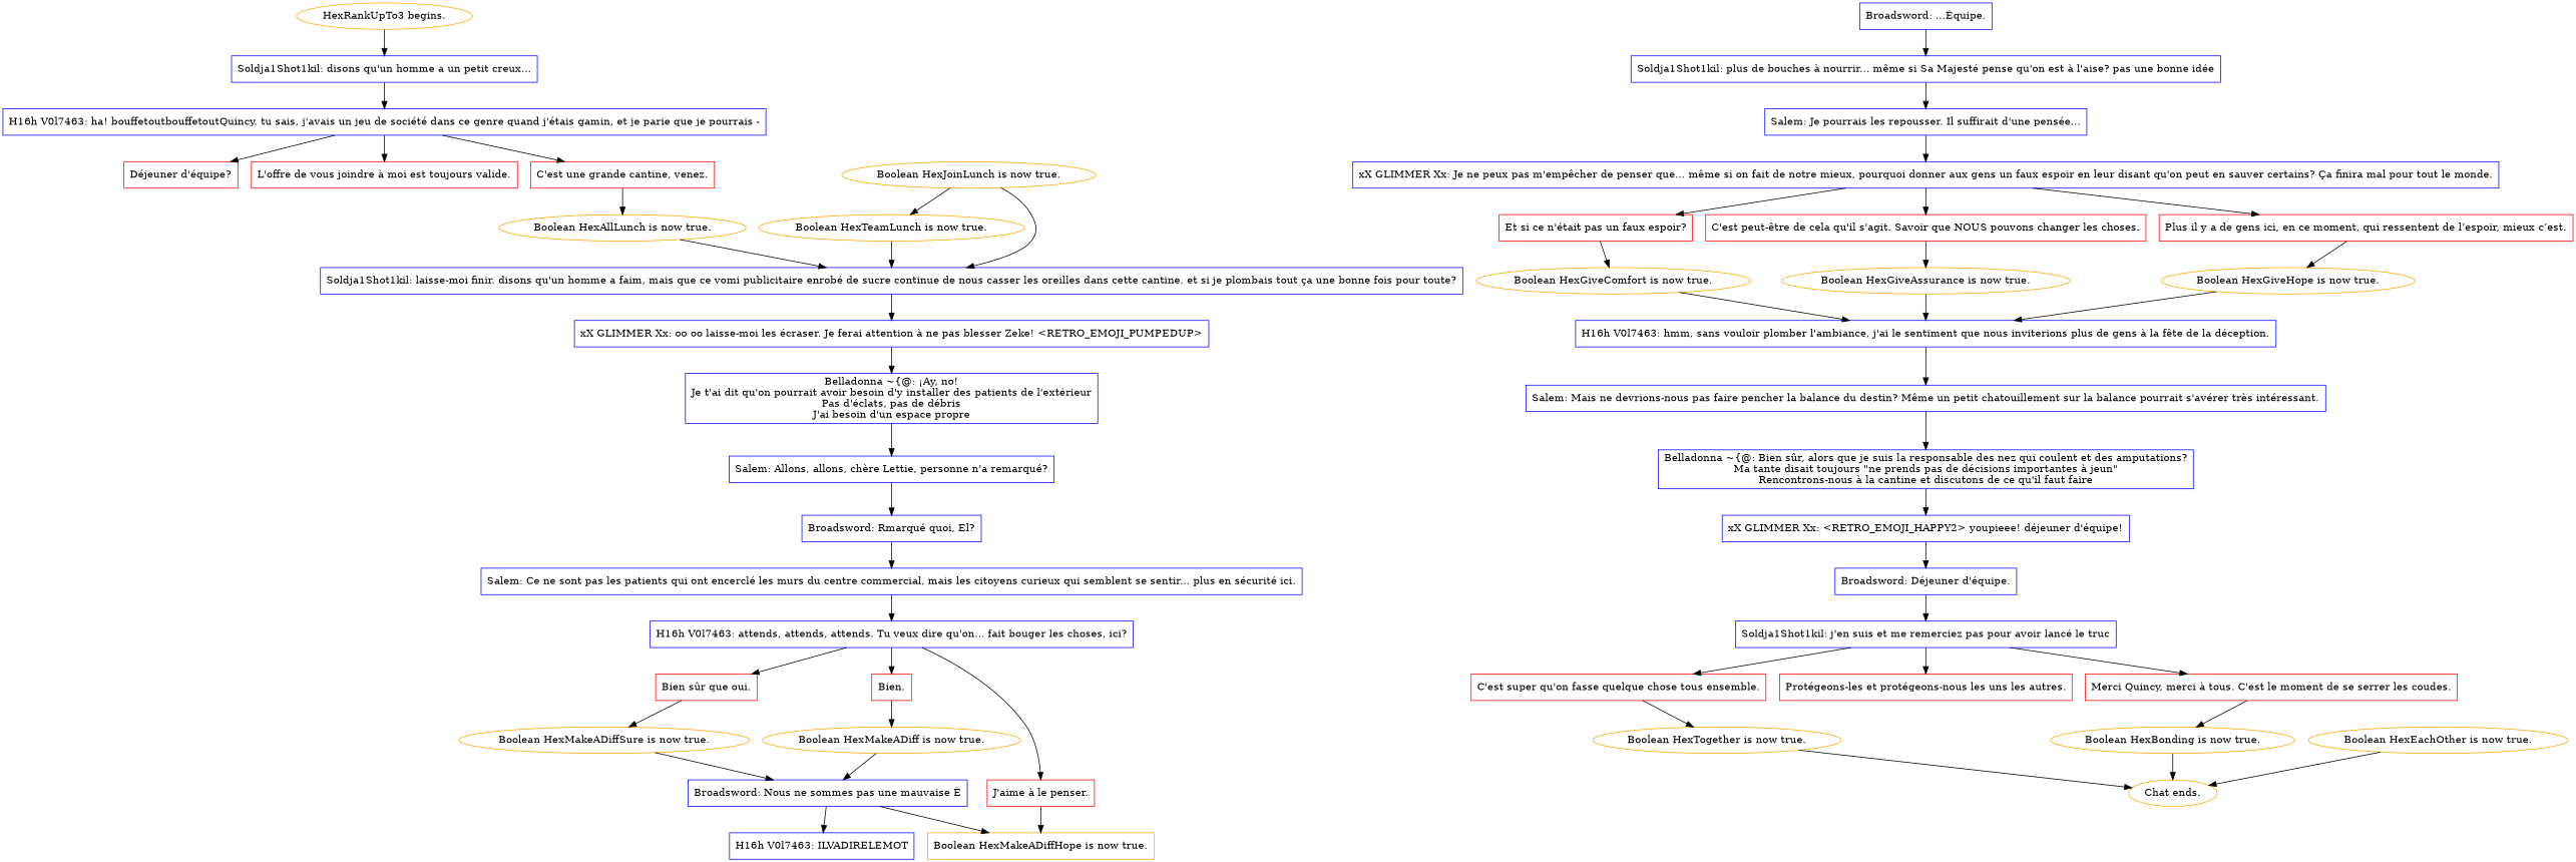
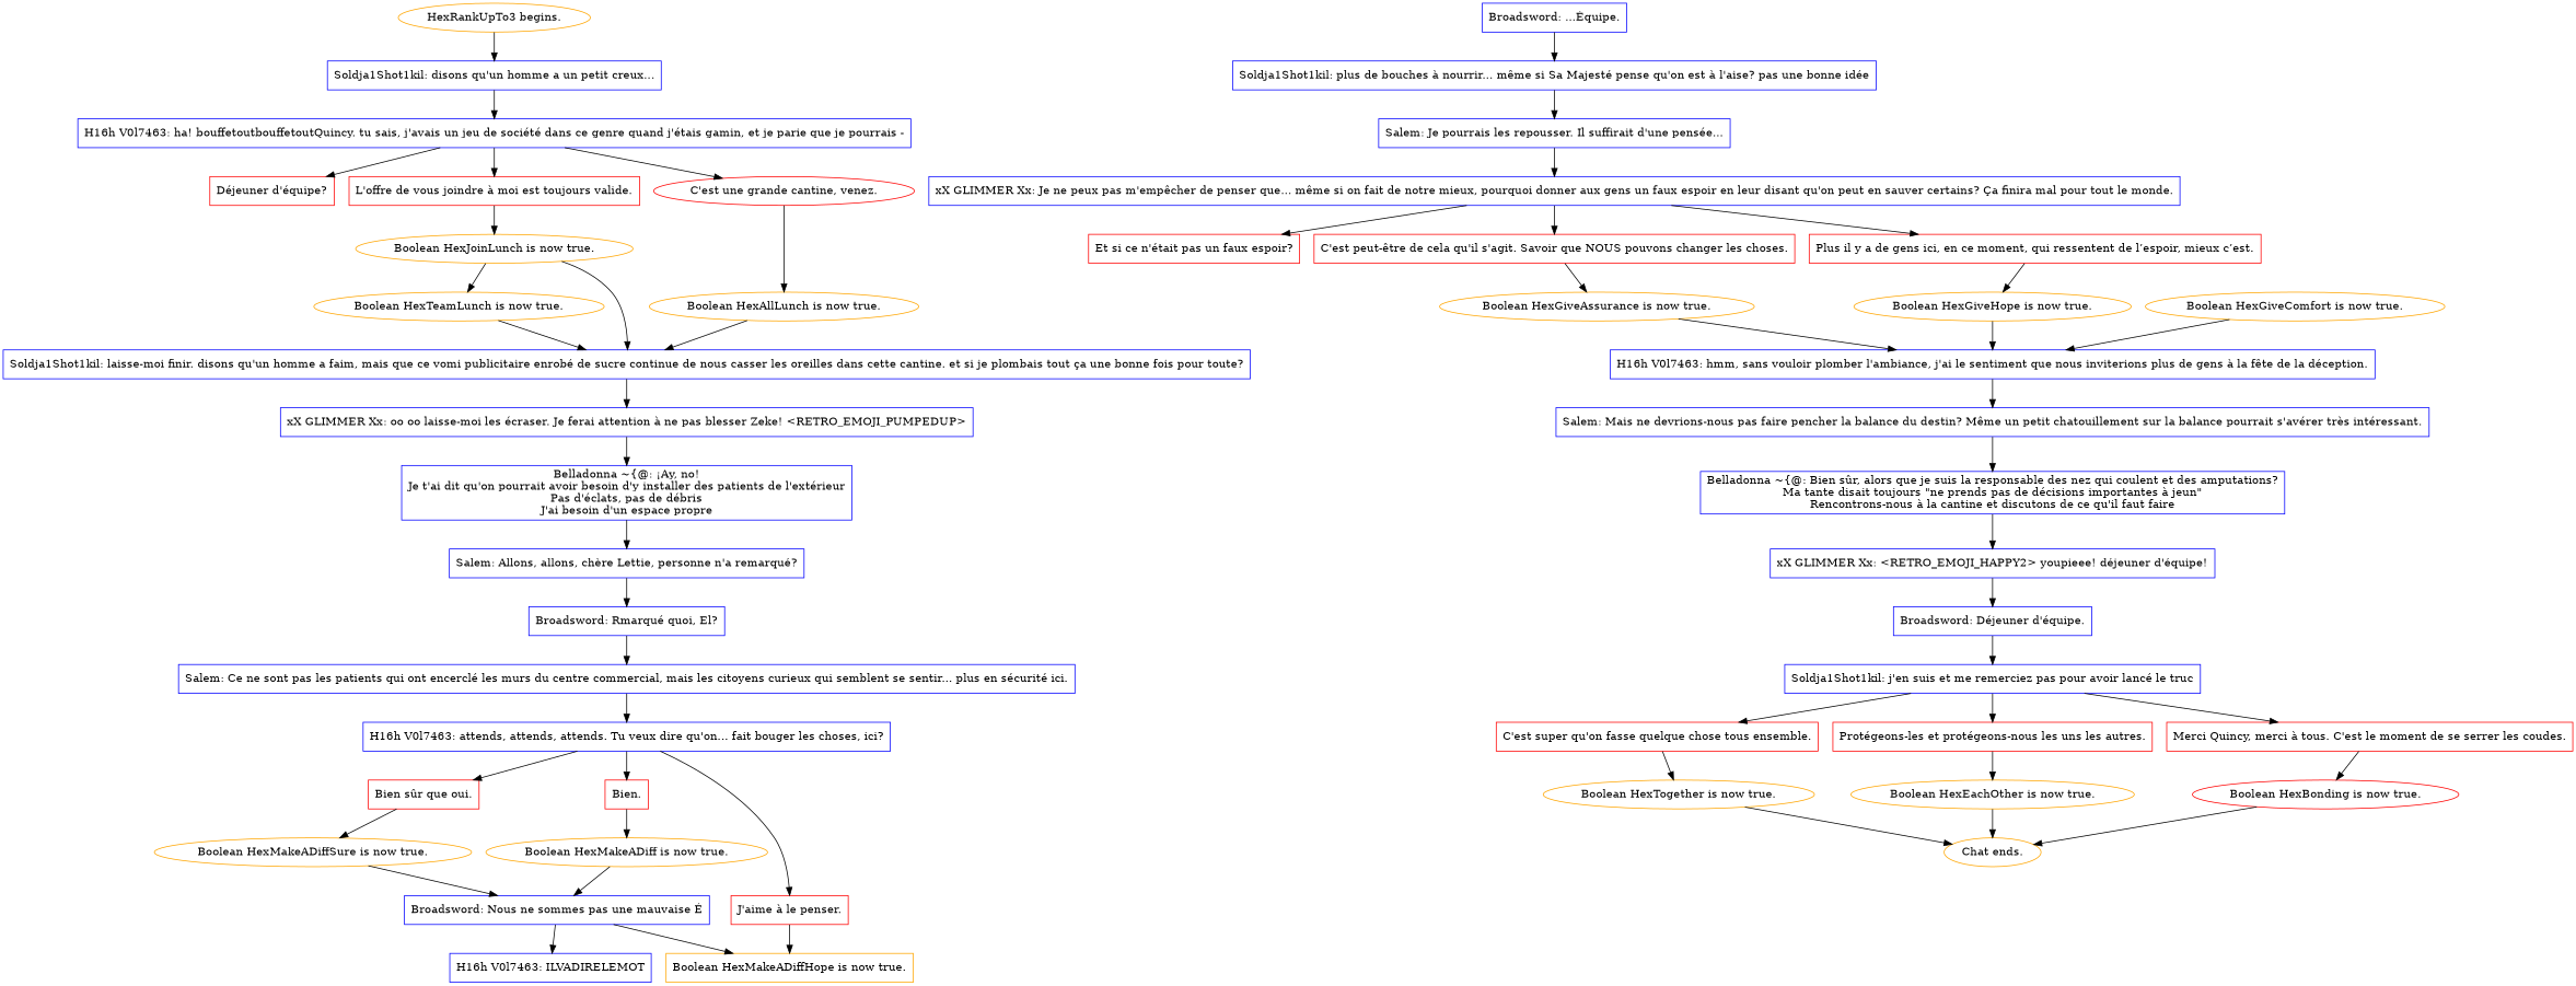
  digraph {
    node [color=blue shape=box]
    "HexRankUpTo3 begins." [color=orange shape=""]
    n2 [label="Soldja1Shot1kil: disons qu'un homme a un petit creux..."]
    n3 [label="H16h V0l7463: ha! bouffetoutbouffetoutQuincy. tu sais, j'avais un jeu de société dans ce genre quand j'étais gamin, et je parie que je pourrais -"]
    n4 [color=red label="Déjeuner d'équipe?"]
    n5 [color=red label="L'offre de vous joindre à moi est toujours valide."]
-   n6 [color=red label="C'est une grande cantine, venez."]
+   n6 [color=red label="C'est une grande cantine, venez." shape=ellipse]
    n7 [color=orange label="Boolean HexJoinLunch is now true." shape=""]
    n8 [color=orange label="Boolean HexAllLunch is now true." shape=""]
    n9 [color=orange label="Boolean HexTeamLunch is now true." shape=""]
    n10 [label="Soldja1Shot1kil: laisse-moi finir. disons qu'un homme a faim, mais que ce vomi publicitaire enrobé de sucre continue de nous casser les oreilles dans cette cantine. et si je plombais tout ça une bonne fois pour toute?"]
    n11 [label="xX GLIMMER Xx: oo oo laisse-moi les écraser. Je ferai attention à ne pas blesser Zeke! <RETRO_EMOJI_PUMPEDUP>"]
    n12 [label="Belladonna ~{@: ¡Ay, no!\nJe t'ai dit qu'on pourrait avoir besoin d'y installer des patients de l'extérieur\nPas d'éclats, pas de débris\nJ'ai besoin d'un espace propre"]
    n13 [label="Salem: Allons, allons, chère Lettie, personne n'a remarqué?"]
    n14 [label="Broadsword: Rmarqué quoi, El?"]
    n15 [label="Salem: Ce ne sont pas les patients qui ont encerclé les murs du centre commercial, mais les citoyens curieux qui semblent se sentir... plus en sécurité ici."]
    n16 [label="H16h V0l7463: attends, attends, attends. Tu veux dire qu'on... fait bouger les choses, ici?"]
    n17 [color=red label="Bien sûr que oui."]
    n18 [color=red label="Bien."]
    n19 [color=red label="J'aime à le penser."]
    n20 [color=orange label="Boolean HexMakeADiffSure is now true." shape=""]
    n21 [color=orange label="Boolean HexMakeADiff is now true." shape=""]
    n22 [color=orange label="Boolean HexMakeADiffHope is now true."]
    n23 [label="Broadsword: Nous ne sommes pas une mauvaise É"]
    n24 [label="H16h V0l7463: ILVADIRELEMOT"]
    n25 [label="Broadsword: ...Équipe."]
    n26 [label="Soldja1Shot1kil: plus de bouches à nourrir... même si Sa Majesté pense qu'on est à l'aise? pas une bonne idée"]
    n27 [label="Salem: Je pourrais les repousser. Il suffirait d'une pensée..."]
    n28 [label="xX GLIMMER Xx: Je ne peux pas m'empêcher de penser que... même si on fait de notre mieux, pourquoi donner aux gens un faux espoir en leur disant qu'on peut en sauver certains? Ça finira mal pour tout le monde."]
    n29 [color=red label="Et si ce n'était pas un faux espoir?"]
    n30 [color=red label="C'est peut-être de cela qu'il s'agit. Savoir que NOUS pouvons changer les choses."]
    n31 [color=red label="Plus il y a de gens ici, en ce moment, qui ressentent de l’espoir, mieux c’est."]
    n32 [color=orange label="Boolean HexGiveComfort is now true." shape=""]
    n33 [color=orange label="Boolean HexGiveAssurance is now true." shape=""]
    n34 [color=orange label="Boolean HexGiveHope is now true." shape=""]
    n35 [label="H16h V0l7463: hmm, sans vouloir plomber l'ambiance, j'ai le sentiment que nous inviterions plus de gens à la fête de la déception."]
    n36 [label="Salem: Mais ne devrions-nous pas faire pencher la balance du destin? Même un petit chatouillement sur la balance pourrait s'avérer très intéressant."]
    n37 [label="Belladonna ~{@: Bien sûr, alors que je suis la responsable des nez qui coulent et des amputations?\nMa tante disait toujours \"ne prends pas de décisions importantes à jeun\"\nRencontrons-nous à la cantine et discutons de ce qu'il faut faire"]
    n38 [label="xX GLIMMER Xx: <RETRO_EMOJI_HAPPY2> youpieee! déjeuner d'équipe!"]
    n39 [label="Broadsword: Déjeuner d'équipe."]
    n40 [label="Soldja1Shot1kil: j'en suis et me remerciez pas pour avoir lancé le truc"]
    n41 [color=red label="C'est super qu'on fasse quelque chose tous ensemble."]
    n42 [color=red label="Protégeons-les et protégeons-nous les uns les autres."]
    n43 [color=red label="Merci Quincy, merci à tous. C'est le moment de se serrer les coudes."]
    n44 [color=orange label="Boolean HexTogether is now true." shape=""]
    n45 [color=orange label="Boolean HexEachOther is now true." shape=""]
-   n46 [color=orange label="Boolean HexBonding is now true." shape=""]
+   n46 [color=red label="Boolean HexBonding is now true." shape=""]
    "Chat ends." [color=orange shape=""]
    "HexRankUpTo3 begins." -> n2
    n2 -> n3
    n3 -> n4
    n3 -> n5
    n3 -> n6
+   n5 -> n7
    n6 -> n8
    n7 -> n9
    n7 -> n10
    n8 -> n10
    n9 -> n10
    n10 -> n11
    n11 -> n12
    n12 -> n13
    n13 -> n14
    n14 -> n15
    n15 -> n16
    n16 -> n17
    n16 -> n18
    n16 -> n19
    n17 -> n20
    n18 -> n21
    n19 -> n22
    n20 -> n23
    n21 -> n23
    n23 -> n22
    n23 -> n24
    n25 -> n26
    n26 -> n27
    n27 -> n28
    n28 -> n29
    n28 -> n30
    n28 -> n31
-   n29 -> n32
    n30 -> n33
    n31 -> n34
    n32 -> n35
    n33 -> n35
    n34 -> n35
    n35 -> n36
    n36 -> n37
    n37 -> n38
    n38 -> n39
    n39 -> n40
    n40 -> n41
    n40 -> n42
    n40 -> n43
    n41 -> n44
+   n42 -> n45
    n43 -> n46
    n44 -> "Chat ends."
    n45 -> "Chat ends."
    n46 -> "Chat ends."
  }
